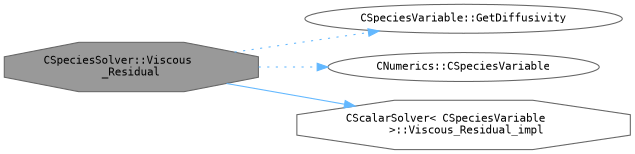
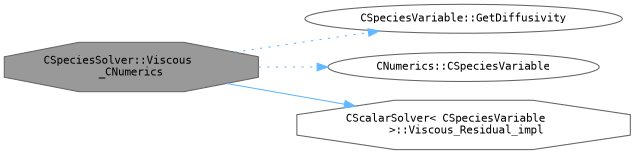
  digraph {
    fontname="DejaVu Sans Mono"
    rankdir=LR
    node [color=grey40 fillcolor=white fontname="DejaVu Sans Mono" fontsize=10 shape=octagon style=filled]
    edge [color=steelblue1 fontname="DejaVu Sans Mono" fontsize=10 labelfontname=Helvetica labelfontsize=10 style=dotted]
-   n1 [color=gray40 fillcolor=grey60 fontcolor=black height=0.2 label="CSpeciesSolver::Viscous\l_Residual" width=0.4]
+   n1 [color=gray40 fillcolor=grey60 fontcolor=black height=0.2 label="CSpeciesSolver::Viscous\l_CNumerics" width=0.4]
    n2 [height=0.2 label="CSpeciesVariable::GetDiffusivity" shape=ellipse width=0.4]
    n3 [height=0.2 label="CNumerics::CSpeciesVariable" shape=ellipse width=0.4]
    n4 [height=0.2 label="CScalarSolver\< CSpeciesVariable\l \>::Viscous_Residual_impl" width=0.4]
    n1 -> n2
    n1 -> n3
    n1 -> n4 [style=solid]
  }
